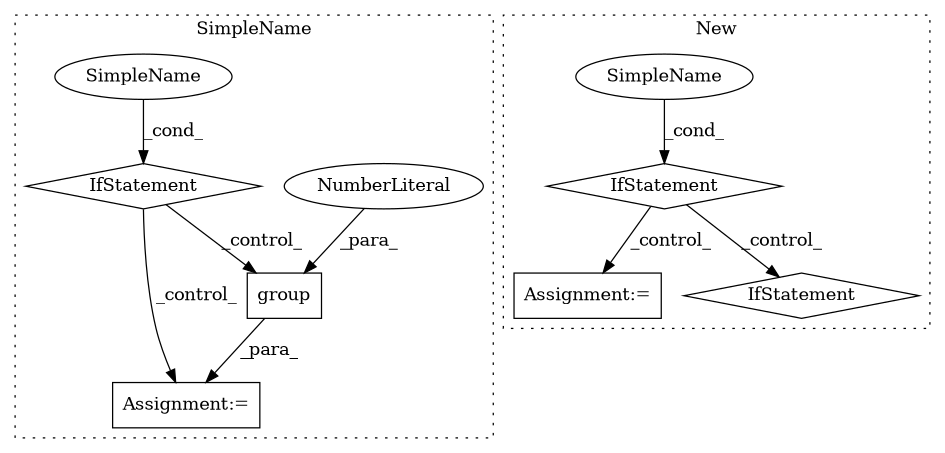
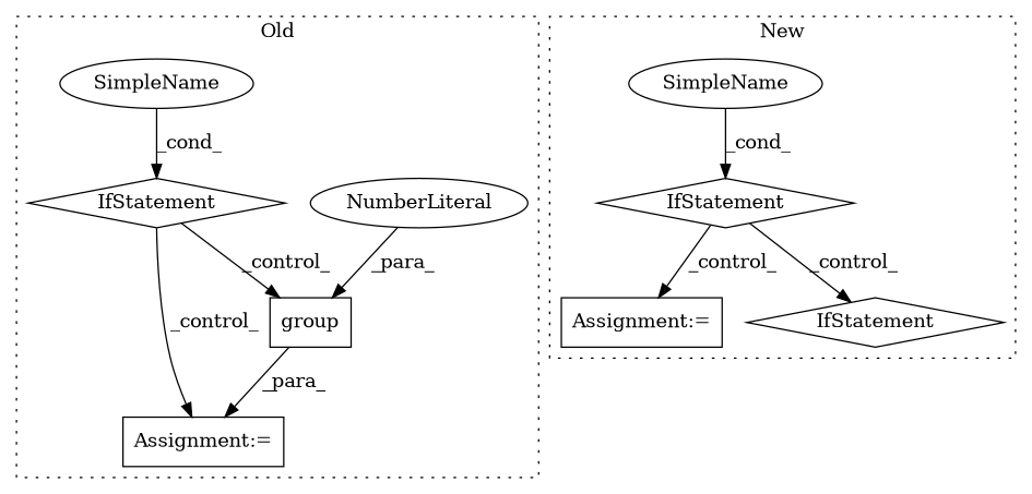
  digraph {
    node [a=25 shape=box]
    n1 [a=32 l="6,1" label=group s="2227,2234"]
    n2 [a=34 l=1 label=NumberLiteral s=2233 shape=ellipse]
    n3 [l="4,2" label=IfStatement s="2178,2184" shape=diamond]
    n4 [a=42 label=SimpleName shape=ellipse]
    n5 [a=7 l=2 label="Assignment:=" s=2223]
    n6 [l="8,2" label=IfStatement s="1854,1886" shape=diamond]
    n7 [a=7 l=38 label="Assignment:=" s=1998]
    n8 [a=42 label=SimpleName shape=ellipse]
    n9 [l=38 label=IfStatement s=1998 shape=diamond]
    subgraph cluster_1 {
-     label=SimpleName
+     label=Old
      style=dotted
      n1
      n2
      n3
      n4
      n5
    }
    subgraph cluster_2 {
      label=New
      style=dotted
      n6
      n7
      n8
      n9
    }
    n1 -> n5 [label=_para_]
    n2 -> n1 [label=_para_]
    n3 -> n1 [label=_control_]
    n3 -> n5 [label=_control_]
    n4 -> n3 [label=_cond_]
    n6 -> n7 [label=_control_]
    n6 -> n9 [label=_control_]
    n8 -> n6 [label=_cond_]
  }
